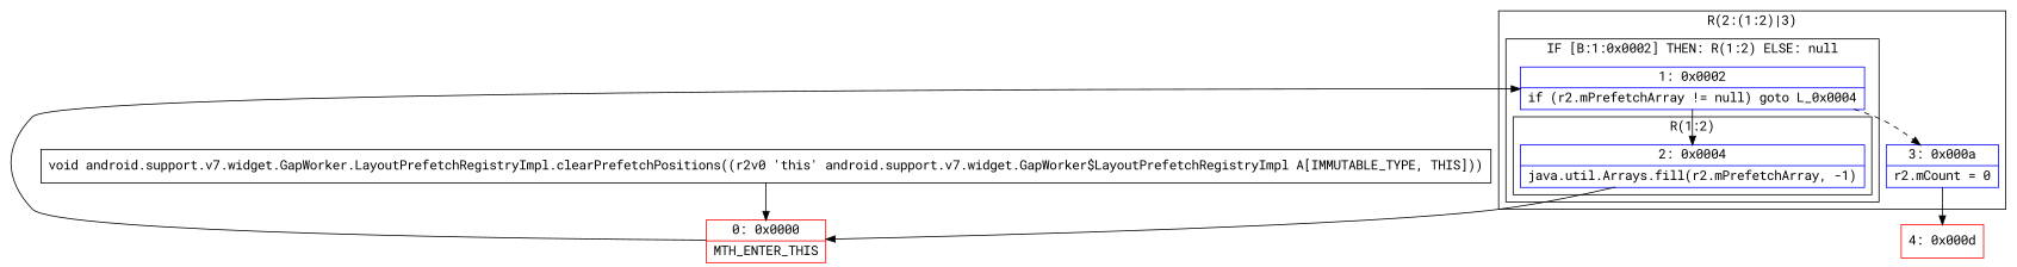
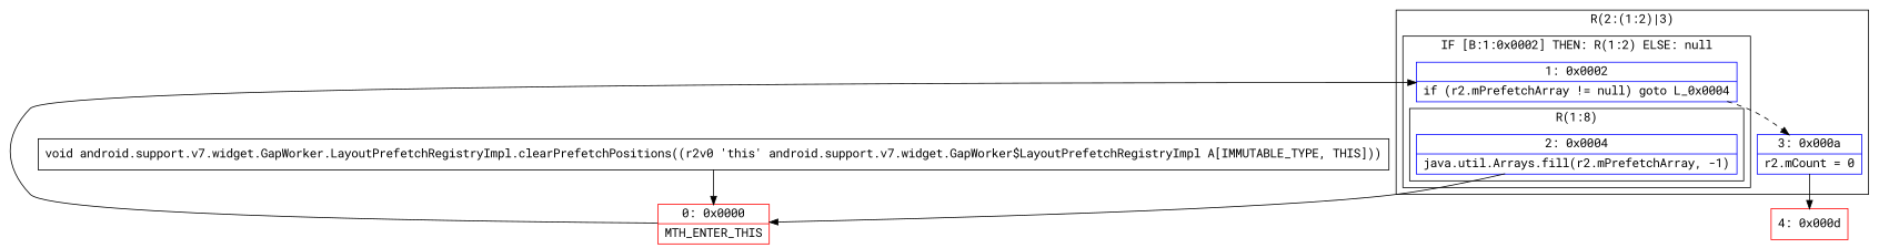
  digraph {
    fontname="Roboto Mono"
    node [color=blue fontname="Roboto Mono" shape=record]
    edge [fontname="Roboto Mono"]
    n1 [label="{2\:\ 0x0004|java.util.Arrays.fill(r2.mPrefetchArray, \-1)\l}"]
    n2 [label="{1\:\ 0x0002|if (r2.mPrefetchArray != null) goto L_0x0004\l}"]
    n3 [label="{3\:\ 0x000a|r2.mCount = 0\l}"]
    n4 [color=red label="{0\:\ 0x0000|MTH_ENTER_THIS\l}"]
    n5 [color=red label="{4\:\ 0x000d}"]
    n6 [label="{void android.support.v7.widget.GapWorker.LayoutPrefetchRegistryImpl.clearPrefetchPositions((r2v0 'this' android.support.v7.widget.GapWorker$LayoutPrefetchRegistryImpl A[IMMUTABLE_TYPE, THIS])) }" color=""]
    subgraph cluster_1 {
      label="R(2:(1:2)|3)"
      n3
      subgraph cluster_2 {
        label="IF [B:1:0x0002] THEN: R(1:2) ELSE: null"
        n2
        subgraph cluster_3 {
-         label="R(1:2)"
+         label="R(1:8)"
          n1
        }
      }
    }
    n1 -> n4
-   n2 -> n1
    n2 -> n3 [style=dashed]
    n3 -> n5
    n4 -> n2
    n6 -> n4
  }
